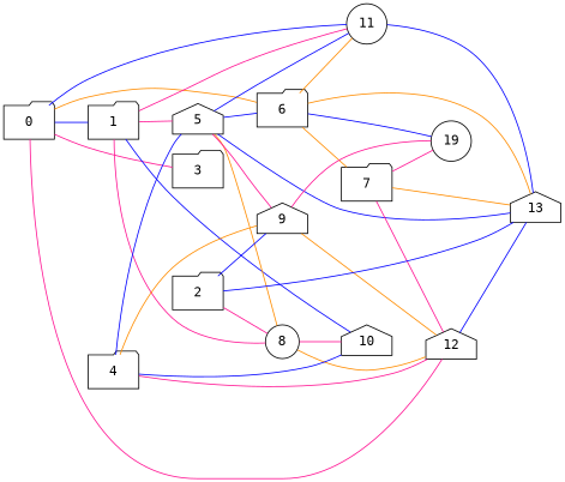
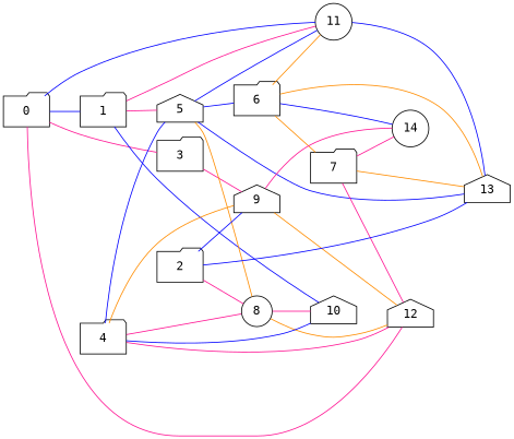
  graph {
    fontname="DejaVu Sans Mono"
    rankdir=LR
    node [fillcolor=white fontname="DejaVu Sans Mono" shape=folder style=filled]
    edge [color=blue fontname="DejaVu Sans Mono"]
    0
    1
    3
    6
    11 [shape=circle]
    12 [shape=house]
    5 [shape=house]
    10 [shape=house]
    13 [shape=house]
    7
-   14 [shape=circle label=19]
+   14 [shape=circle]
    8 [shape=circle]
    9 [shape=house]
    2
    4
    0 -- 1
    0 -- 3 [color=deeppink]
-   0 -- 6 [color=darkorange]
    0 -- 11
    0 -- 12 [color=deeppink]
    1 -- 11 [color=deeppink]
    1 -- 5 [color=deeppink]
    1 -- 10
    6 -- 11 [color=darkorange]
    6 -- 13 [color=darkorange]
    6 -- 7 [color=darkorange]
    6 -- 14
    11 -- 13
-   12 -- 13
    5 -- 6
    5 -- 11
    5 -- 13
    5 -- 8 [color=darkorange]
-   5 -- 9 [color=deeppink]
+   3 -- 9 [color=deeppink]
    7 -- 12 [color=deeppink]
    7 -- 13 [color=darkorange]
    7 -- 14 [color=deeppink]
    8 -- 12 [color=darkorange]
    8 -- 10 [color=deeppink]
    9 -- 12 [color=darkorange]
    9 -- 14 [color=deeppink]
    2 -- 13
    2 -- 8 [color=deeppink]
    2 -- 9
    4 -- 12 [color=deeppink]
    4 -- 5
    4 -- 10
-   1 -- 8 [color=deeppink]
+   4 -- 8 [color=deeppink]
    4 -- 9 [color=darkorange]
  }
